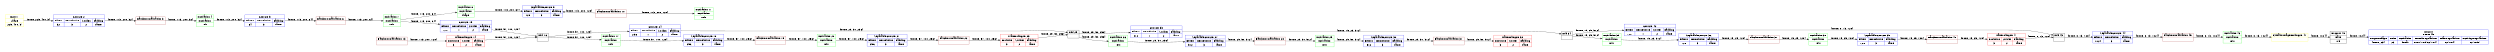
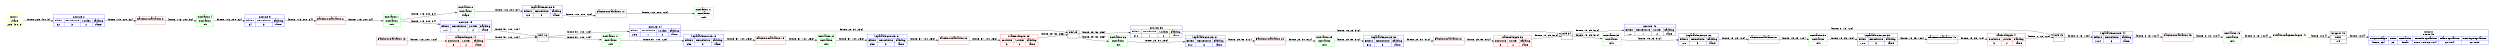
  digraph {
    rankdir=LR
    node [color=blue fillcolor=white shape=record style=filled]
    n1 [color=yellow label="{{Input 1|{{Shape|(225, 400, 3)}}}}"]
    n2 [label="{{Conv2D 2|{{Filters|32} | {Kernel_size|3} | {Strides|2} | {Padding|same}}}}"]
    n3 [color=brown label="{{BatchNormalization 3|{}}}"]
    n4 [color=green label="{{Activation 4|{{Activation|relu}}}}"]
    n5 [label="{{Conv2D 5|{{Filters|64} | {Kernel_size|3} | {Padding|same}}}}"]
    n6 [color=brown label="{{BatchNormalization 6|{}}}"]
    n7 [color=green label="{{Activation 7|{{Activation|relu}}}}"]
    n8 [color=green label="{{Activation 8|{{Activation|shape}}}}"]
    n9 [label="{{Conv2D 15|{{Filters|128} | {Kernel_size|1} | {Strides|2} | {Padding|same}}}}"]
    n10 [label="{{SeparableConv2D 9|{{Filters|128} | {Kernel_size|3} | {Padding|same}}}}"]
    n11 [color=black label="{{Add 16|}}"]
    n12 [color=brown label="{{BatchNormalization 10|{}}}"]
    n13 [color=green label="{{Activation 11|{{Activation|relu}}}}"]
    n14 [color=brown label="{{BatchNormalization 13|{}}}"]
    n15 [color=red label="{{MaxPooling2D 14|{{Pool_size|3} | {Strides|2} | {Padding|same}}}}"]
    n16 [color=green label="{{Activation 17|{{Activation|relu}}}}"]
    n17 [label="{{Conv2D 24|{{Filters|256} | {Kernel_size|1} | {Strides|2} | {Padding|same}}}}"]
    n18 [label="{{SeparableConv2D 18|{{Filters|256} | {Kernel_size|3} | {Padding|same}}}}"]
    n19 [color=black label="{{Add 25|}}"]
    n20 [color=brown label="{{BatchNormalization 19|{}}}"]
    n21 [color=green label="{{Activation 20|{{Activation|relu}}}}"]
    n22 [label="{{SeparableConv2D 21|{{Filters|256} | {Kernel_size|3} | {Padding|same}}}}"]
    n23 [color=brown label="{{BatchNormalization 22|{}}}"]
    n24 [color=red label="{{MaxPooling2D 23|{{Pool_size|3} | {Strides|2} | {Padding|same}}}}"]
    n25 [color=green label="{{Activation 26|{{Activation|relu}}}}"]
    n26 [label="{{Conv2D 33|{{Filters|512} | {Kernel_size|1} | {Strides|2} | {Padding|same}}}}"]
    n27 [label="{{SeparableConv2D 27|{{Filters|512} | {Kernel_size|3} | {Padding|same}}}}"]
    n28 [color=black label="{{Add 34|}}"]
    n29 [color=brown label="{{BatchNormalization 28|{}}}"]
    n30 [color=green label="{{Activation 29|{{Activation|relu}}}}"]
    n31 [label="{{SeparableConv2D 30|{{Filters|512} | {Kernel_size|3} | {Padding|same}}}}"]
    n32 [color=brown label="{{BatchNormalization 31|{}}}"]
    n33 [color=red label="{{MaxPooling2D 32|{{Pool_size|3} | {Strides|2} | {Padding|same}}}}"]
    n34 [color=green label="{{Activation 35|{{Activation|relu}}}}"]
    n35 [label="{{Conv2D 42|{{Filters|728} | {Kernel_size|1} | {Strides|2} | {Padding|same}}}}"]
    n36 [label="{{SeparableConv2D 36|{{Filters|728} | {Kernel_size|3} | {Padding|same}}}}"]
    n37 [color=black label="{{Add 43|}}"]
    n38 [color=brown label="{{BatchNormalization 37|{}}}"]
    n39 [color=green label="{{Activation 38|{{Activation|relu}}}}"]
    n40 [label="{{SeparableConv2D 39|{{Filters|728} | {Kernel_size|3} | {Padding|same}}}}"]
    n41 [color=brown label="{{BatchNormalization 40|{}}}"]
    n42 [color=red label="{{MaxPooling2D 41|{{Pool_size|3} | {Strides|2} | {Padding|same}}}}"]
    n43 [label="{{SeparableConv2D 44|{{Filters|1024} | {Kernel_size|3} | {Padding|same}}}}"]
    n44 [color=brown label="{{BatchNormalization 45|{}}}"]
    n45 [color=green label="{{Activation 46|{{Activation|relu}}}}"]
    n46 [color=yellow label="{{GlobalAveragePooling2D 47|{}}}"]
-   n47 [color=black label="{{Dropout 48|{{Rate|0.5}}}}"]
+   n47 [color=black label="{{Dropout 48|{{Units|0.5}}}}"]
    n48 [label="{{Output\nDense 49|{{Output_shape|[None, 23]}|{Units|23} | {Activation|linear} | {Kernel_regularizer|L1L1(1e-5)L2(1e-4)} | {Bias_regularizer|L2(1e-4)} | {Activity_regularizer|L2(1e-5)}}}}"]
    subgraph cluster_1 {
      fillcolor=white
      peripheries=0
      style=filled
      n1
      n2
      n3
      n4
      n5
      n6
      n7
      n8
      n9
      n10
      n11
      n12
      n13
      n14
      n15
      n16
      n17
      n18
      n19
      n20
      n21
      n22
      n23
      n24
      n25
      n26
      n27
      n28
      n29
      n30
      n31
      n32
      n33
      n34
      n35
      n36
      n37
      n38
      n39
      n40
      n41
      n42
      n43
      n44
      n45
      n46
      n47
      n48
    }
    n1 -> n2 [label="[None, 225, 400, 3]"]
    n2 -> n3 [label="[None, 113, 200, 32]"]
    n3 -> n4 [label="[None, 113, 200, 32]"]
    n4 -> n5 [label="[None, 113, 200, 32]"]
    n5 -> n6 [label="[None, 113, 200, 64]"]
    n6 -> n7 [label="[None, 113, 200, 64]"]
    n7 -> n8 [label="[None, 113, 200, 64]"]
    n7 -> n9 [label="[None, 113, 200, 64]"]
    n8 -> n10 [label="[None, 113, 200, 64]"]
    n9 -> n11 [label="[None, 57, 100, 128]"]
-   n12 -> n10 [label="[None, 113, 200, 128]"]
+   n10 -> n12 [label="[None, 113, 200, 128]"]
    n11 -> n16 [label="[None, 57, 100, 128]"]
    n11 -> n17 [label="[None, 57, 100, 128]"]
    n12 -> n13 [label="[None, 113, 200, 128]"]
    n14 -> n15 [label="[None, 113, 200, 128]"]
    n15 -> n11 [label="[None, 57, 100, 128]"]
    n16 -> n18 [label="[None, 57, 100, 128]"]
    n17 -> n19 [label="[None, 29, 50, 256]"]
    n18 -> n20 [label="[None, 57, 100, 256]"]
    n19 -> n25 [label="[None, 29, 50, 256]"]
    n19 -> n26 [label="[None, 29, 50, 256]"]
    n20 -> n21 [label="[None, 57, 100, 256]"]
    n21 -> n22 [label="[None, 57, 100, 256]"]
    n22 -> n23 [label="[None, 57, 100, 256]"]
    n23 -> n24 [label="[None, 57, 100, 256]"]
    n24 -> n19 [label="[None, 29, 50, 256]"]
    n25 -> n27 [label="[None, 29, 50, 256]"]
    n26 -> n28 [label="[None, 15, 25, 512]"]
    n27 -> n29 [label="[None, 29, 50, 512]"]
    n28 -> n34 [label="[None, 15, 25, 512]"]
    n28 -> n35 [label="[None, 15, 25, 512]"]
    n29 -> n30 [label="[None, 29, 50, 512]"]
    n30 -> n31 [label="[None, 29, 50, 512]"]
    n31 -> n32 [label="[None, 29, 50, 512]"]
    n32 -> n33 [label="[None, 29, 50, 512]"]
+   n33 -> n28 [label="[None, 15, 25, 512]"]
    n34 -> n36 [label="[None, 15, 25, 512]"]
    n35 -> n37 [label="[None, 8, 13, 728]"]
    n36 -> n38 [label="[None, 15, 25, 728]"]
    n37 -> n43 [label="[None, 8, 13, 728]"]
    n38 -> n39 [label="[None, 15, 25, 728]"]
    n39 -> n40 [label="[None, 15, 25, 728]"]
    n40 -> n41 [label="[None, 15, 25, 728]"]
    n41 -> n42 [label="[None, 15, 25, 728]"]
    n42 -> n37 [label="[None, 8, 13, 728]"]
    n43 -> n44 [label="[None, 8, 13, 1024]"]
    n44 -> n45 [label="[None, 8, 13, 1024]"]
    n45 -> n46 [label="[None, 8, 13, 1024]"]
    n46 -> n47 [label="[None, 1024]"]
    n47 -> n48 [label="[None, 1024]"]
  }
